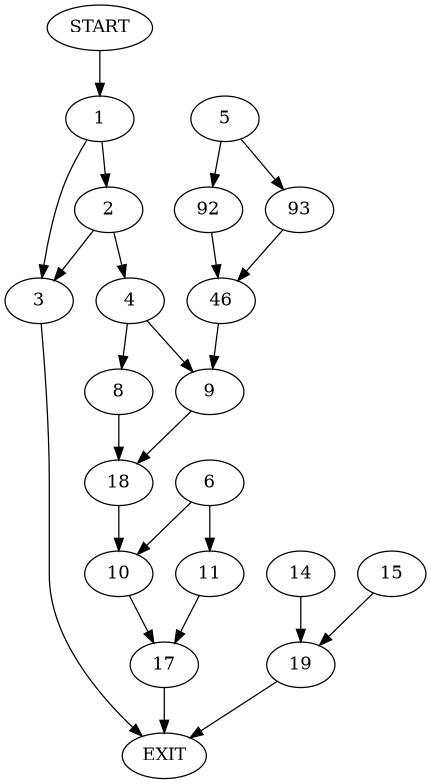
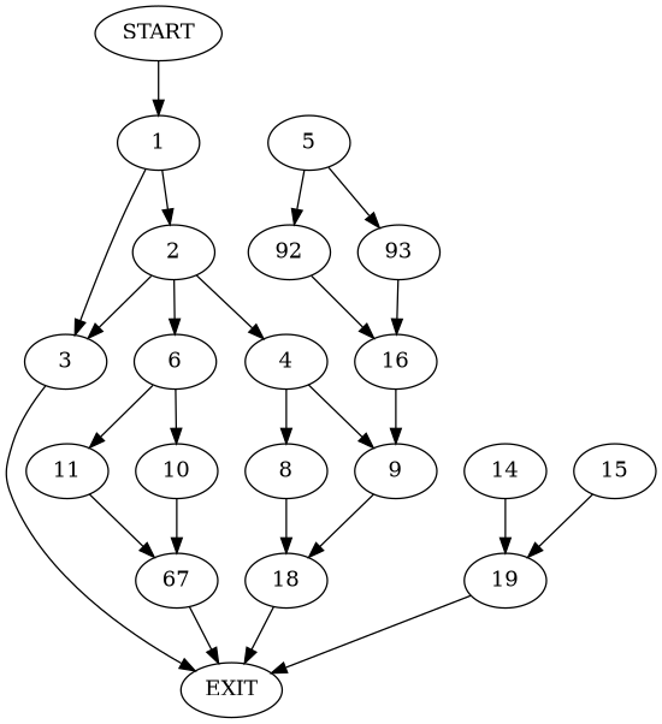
  digraph {
    n1 [label=START]
    1
    2
    3
    n5 [label=EXIT]
    4
    6
    8
    9
    n10 [label=92]
    5
    n12 [label=93]
    10
    11
    18
-   16 [label=46]
-   17
+   16
+   17 [label=67]
    14
    19
    15
    n1 -> 1
    1 -> 2
    1 -> 3
    2 -> 3
    2 -> 4
+   2 -> 6
    3 -> n5
    4 -> 8
    4 -> 9
    6 -> 10
    6 -> 11
    8 -> 18
    9 -> 18
    n10 -> 16
    5 -> n10
    5 -> n12
    n12 -> 16
    10 -> 17
    11 -> 17
-   18 -> 10
+   18 -> n5
    16 -> 9
    17 -> n5
    14 -> 19
    19 -> n5
    15 -> 19
  }
